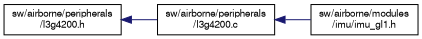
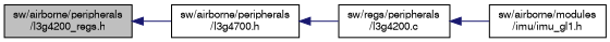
  digraph {
    rankdir=LR
    node [color=black fillcolor=white fontname=FreeSans fontsize=10 shape=record style=filled]
    edge [color=midnightblue dir=back fontname=FreeSans fontsize=10 labelfontname=FreeSans labelfontsize=10 style=solid]
-   n2 [height=0.2 label="sw/airborne/peripherals\l/l3g4200.h" width=0.4]
-   n3 [height=0.2 label="sw/airborne/peripherals\l/l3g4200.c" width=0.4]
+   n1 [fillcolor=grey75 fontcolor=black height=0.2 label="sw/airborne/peripherals\l/l3g4200_regs.h" width=0.4]
+   n2 [height=0.2 label="sw/airborne/peripherals\l/l3g4700.h" width=0.4]
+   n3 [height=0.2 label="sw/regs/peripherals\l/l3g4200.c" width=0.4]
    n4 [height=0.2 label="sw/airborne/modules\l/imu/imu_gl1.h" width=0.4]
+   n1 -> n2
    n2 -> n3
    n3 -> n4
  }
